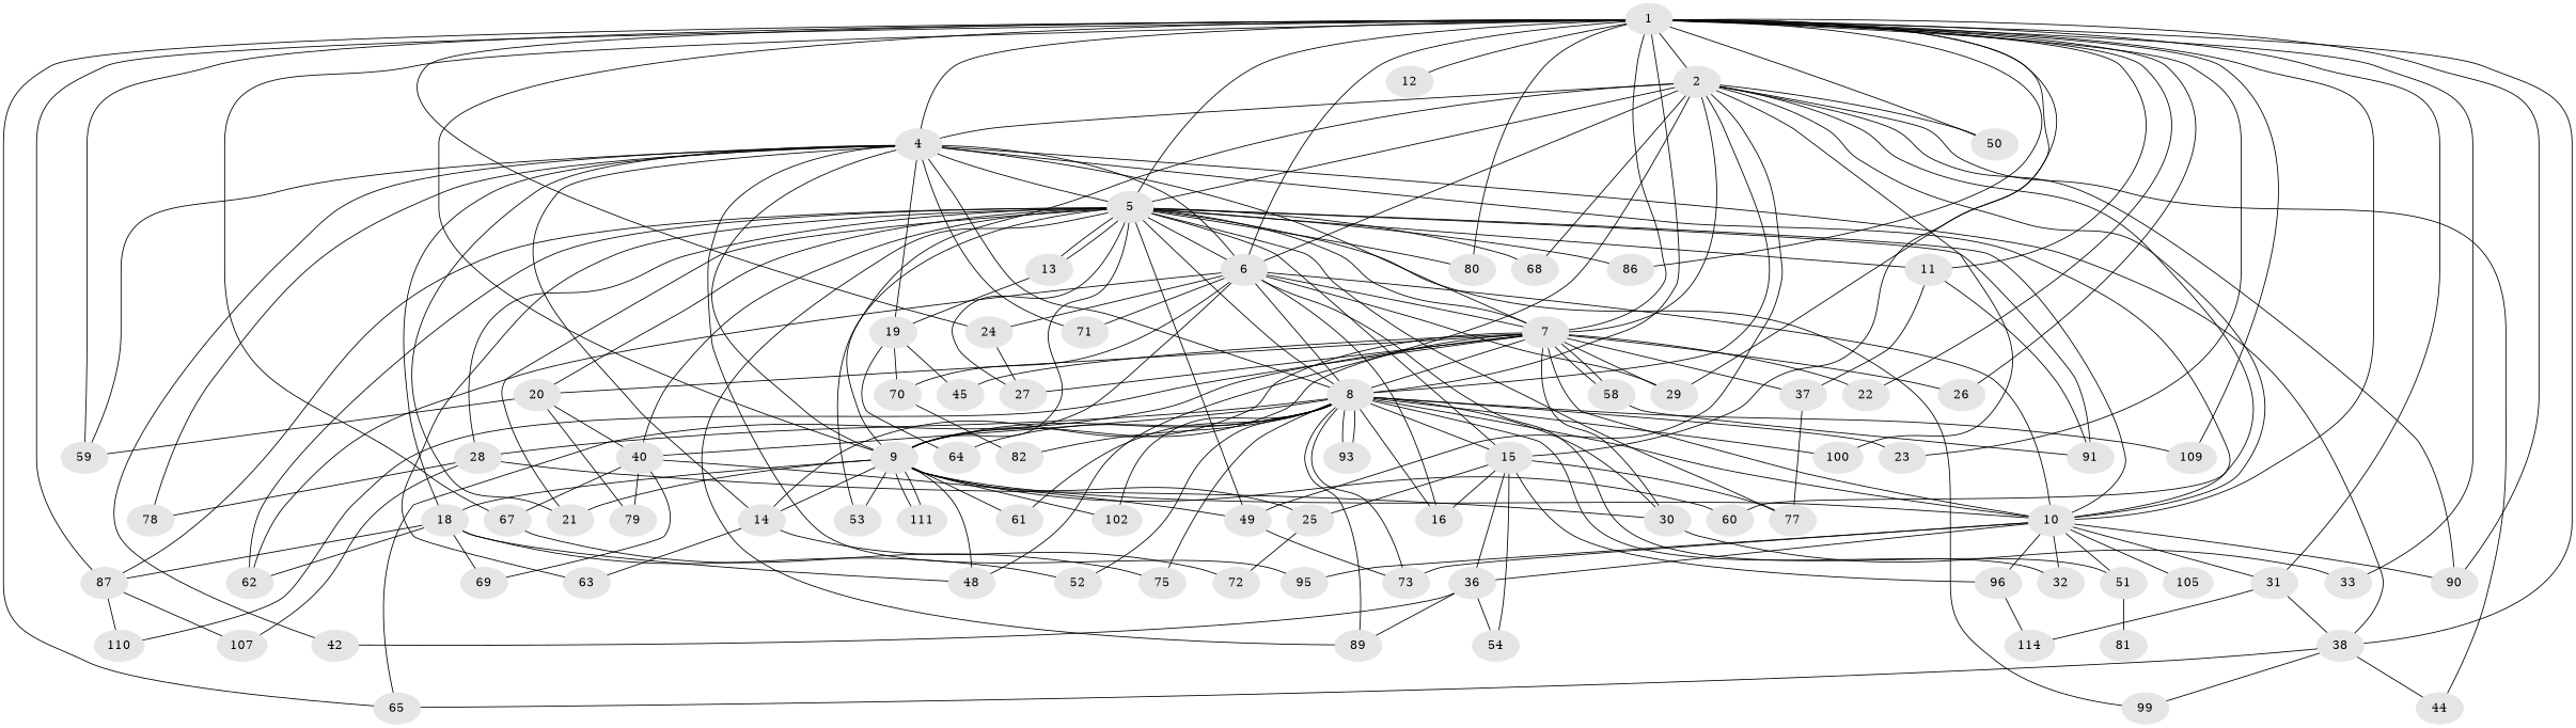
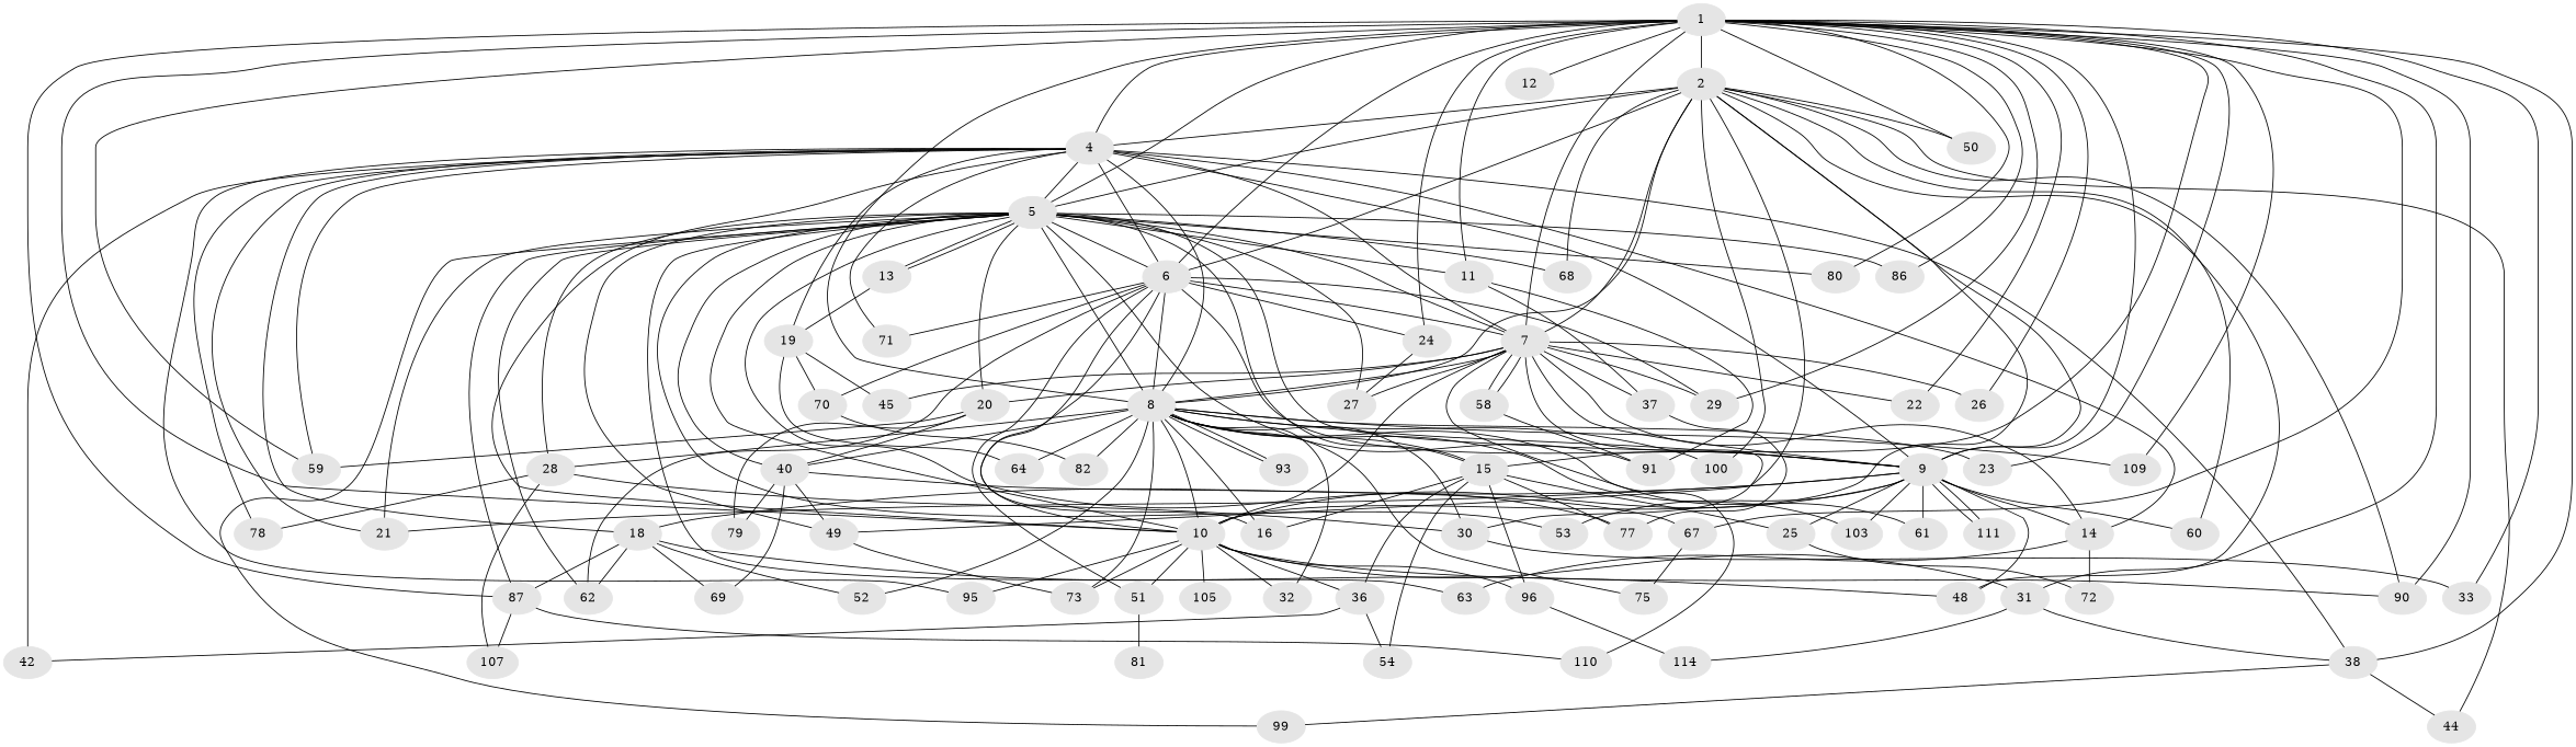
  graph {
    node [color=gray90 style=filled]
    1 [super="+3"]
    2 [super="+47"]
    4 [super="+41"]
    5 [super="+66"]
    6 [super="+84"]
    7 [super="+35"]
    8 [super="+17"]
    9 [super="+108"]
    10 [super="+76"]
    11 [super="+113"]
    12
    15 [super="+94"]
    22
    23
    24
    26
    29 [super="+103"]
    31
    33
    38 [super="+57"]
    50
    59 [super="+85"]
-   65 [super="+112"]
    67
    80
    86
    87 [super="+88"]
    90 [super="+115"]
    109
    44
    48 [super="+97"]
    49 [super="+83"]
    60
    68
    100
    14 [super="+56"]
    18
    19
    21 [super="+34"]
    42 [super="+43"]
    71
    78
    95
    13
    20 [super="+39"]
    27 [super="+92"]
    28 [super="+55"]
    40 [super="+46"]
    53
    62
    63
    77 [super="+104"]
-   89 [super="+101"]
    91 [super="+98"]
    99
    16
    51
    70
    30
    37
    45
    58
    110
    32
    52
    61
    64
    73 [super="+74"]
    75
    82
    93
-   102
+   102 [label=103]
    25
    111
    36
    96
    105
    54
    114
    107
    72
    69
    79
    81
    1 -- 2 [weight=3]
    1 -- 4 [weight=2]
    1 -- 5 [weight=2]
    1 -- 6 [weight=2]
    1 -- 7 [weight=2]
    1 -- 8 [weight=2]
    1 -- 9 [weight=2]
    1 -- 10 [weight=2]
    1 -- 11
    1 -- 12 [weight=2]
    1 -- 15
    1 -- 22
    1 -- 23
    1 -- 24
    1 -- 26
    1 -- 29
    1 -- 31
    1 -- 33
    1 -- 38
    1 -- 50
    1 -- 59
-   1 -- 65
    1 -- 67
    1 -- 80
    1 -- 86
    1 -- 87
    1 -- 90
    1 -- 109
    2 -- 4
    2 -- 5
    2 -- 6
    2 -- 7
    2 -- 8
    2 -- 9 [weight=2]
    2 -- 10
    2 -- 50
    2 -- 90
    2 -- 44
    2 -- 48
    2 -- 49
    2 -- 60
    2 -- 68
    2 -- 100
    4 -- 5
    4 -- 6
    4 -- 7 [weight=2]
    4 -- 8
    4 -- 9
    4 -- 10
    4 -- 38
    4 -- 59
    4 -- 14
    4 -- 18
    4 -- 19
    4 -- 21
    4 -- 42
    4 -- 71
    4 -- 78
    4 -- 95
    5 -- 6
    5 -- 7 [weight=2]
    5 -- 8
    5 -- 9
    5 -- 10
    5 -- 11 [weight=2]
    5 -- 15
    5 -- 80
    5 -- 86
    5 -- 87
    5 -- 49
    5 -- 68
    5 -- 21
    5 -- 13
    5 -- 13
    5 -- 20 [weight=2]
    5 -- 27
    5 -- 28
    5 -- 40
    5 -- 53
    5 -- 62
    5 -- 63
    5 -- 77
-   5 -- 89
    5 -- 91
    5 -- 99
    6 -- 7
    6 -- 8
    6 -- 9
    6 -- 10 [weight=2]
    6 -- 24
    6 -- 29
    6 -- 71
    6 -- 62
    6 -- 16
    6 -- 51
    6 -- 70
    7 -- 8
    7 -- 9
    7 -- 10
    7 -- 22
    7 -- 26
    7 -- 29
-   7 -- 65
    7 -- 14
    7 -- 20
    7 -- 27
    7 -- 30
    7 -- 37
    7 -- 45
    7 -- 58
    7 -- 58
    7 -- 110
    8 -- 9
    8 -- 10
    8 -- 15
    8 -- 23
    8 -- 109
    8 -- 100
    8 -- 28
    8 -- 40
-   8 -- 89
    8 -- 16
    8 -- 30
    8 -- 32
    8 -- 52
    8 -- 61
    8 -- 64
    8 -- 73
    8 -- 75
    8 -- 82
    8 -- 93
    8 -- 93
    8 -- 102
    9 -- 10 [weight=2]
    9 -- 48
    9 -- 60
    9 -- 14
    9 -- 18
    9 -- 21
    9 -- 53
    9 -- 61
    9 -- 102
    9 -- 25
    9 -- 111
    9 -- 111
    10 -- 31
    10 -- 90
    10 -- 95
    10 -- 51
    10 -- 32
    10 -- 73
    10 -- 36
    10 -- 96
    10 -- 105
    11 -- 91
    11 -- 37
    15 -- 77
    15 -- 16
    15 -- 25
    15 -- 36
    15 -- 96
    15 -- 54
    24 -- 27
    31 -- 38
    31 -- 114
-   38 -- 65
    38 -- 44
    38 -- 99
    67 -- 75
    87 -- 110
    87 -- 107
    49 -- 73
    14 -- 63
    14 -- 72
    18 -- 87
    18 -- 48
    18 -- 62
    18 -- 52
    18 -- 69
    19 -- 70
    19 -- 45
    19 -- 64
    13 -- 19
    20 -- 59
    20 -- 40
    20 -- 79
    28 -- 78
    28 -- 30
    28 -- 107
    40 -- 67
    40 -- 49
    40 -- 69
    40 -- 79
    51 -- 81
    70 -- 82
    30 -- 33
    37 -- 77
    58 -- 91
    25 -- 72
    36 -- 42
-   36 -- 89
    36 -- 54
    96 -- 114
  }
